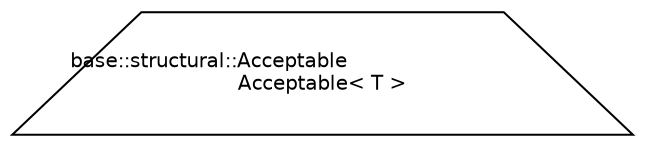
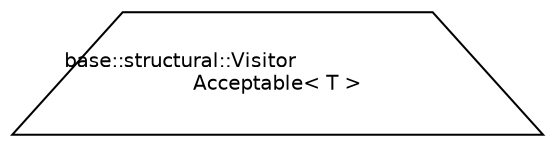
  digraph {
    rankdir=LR
-   n1 [color=black fillcolor=white fontname=Helvetica fontsize=10 height=0.2 label="base::structural::Acceptable\lAcceptable\< T \>" shape=trapezium style=filled width=0.4]
+   n1 [color=black fillcolor=white fontname=Helvetica fontsize=10 height=0.2 label="base::structural::Visitor\lAcceptable\< T \>" shape=trapezium style=filled width=0.4]
  }
